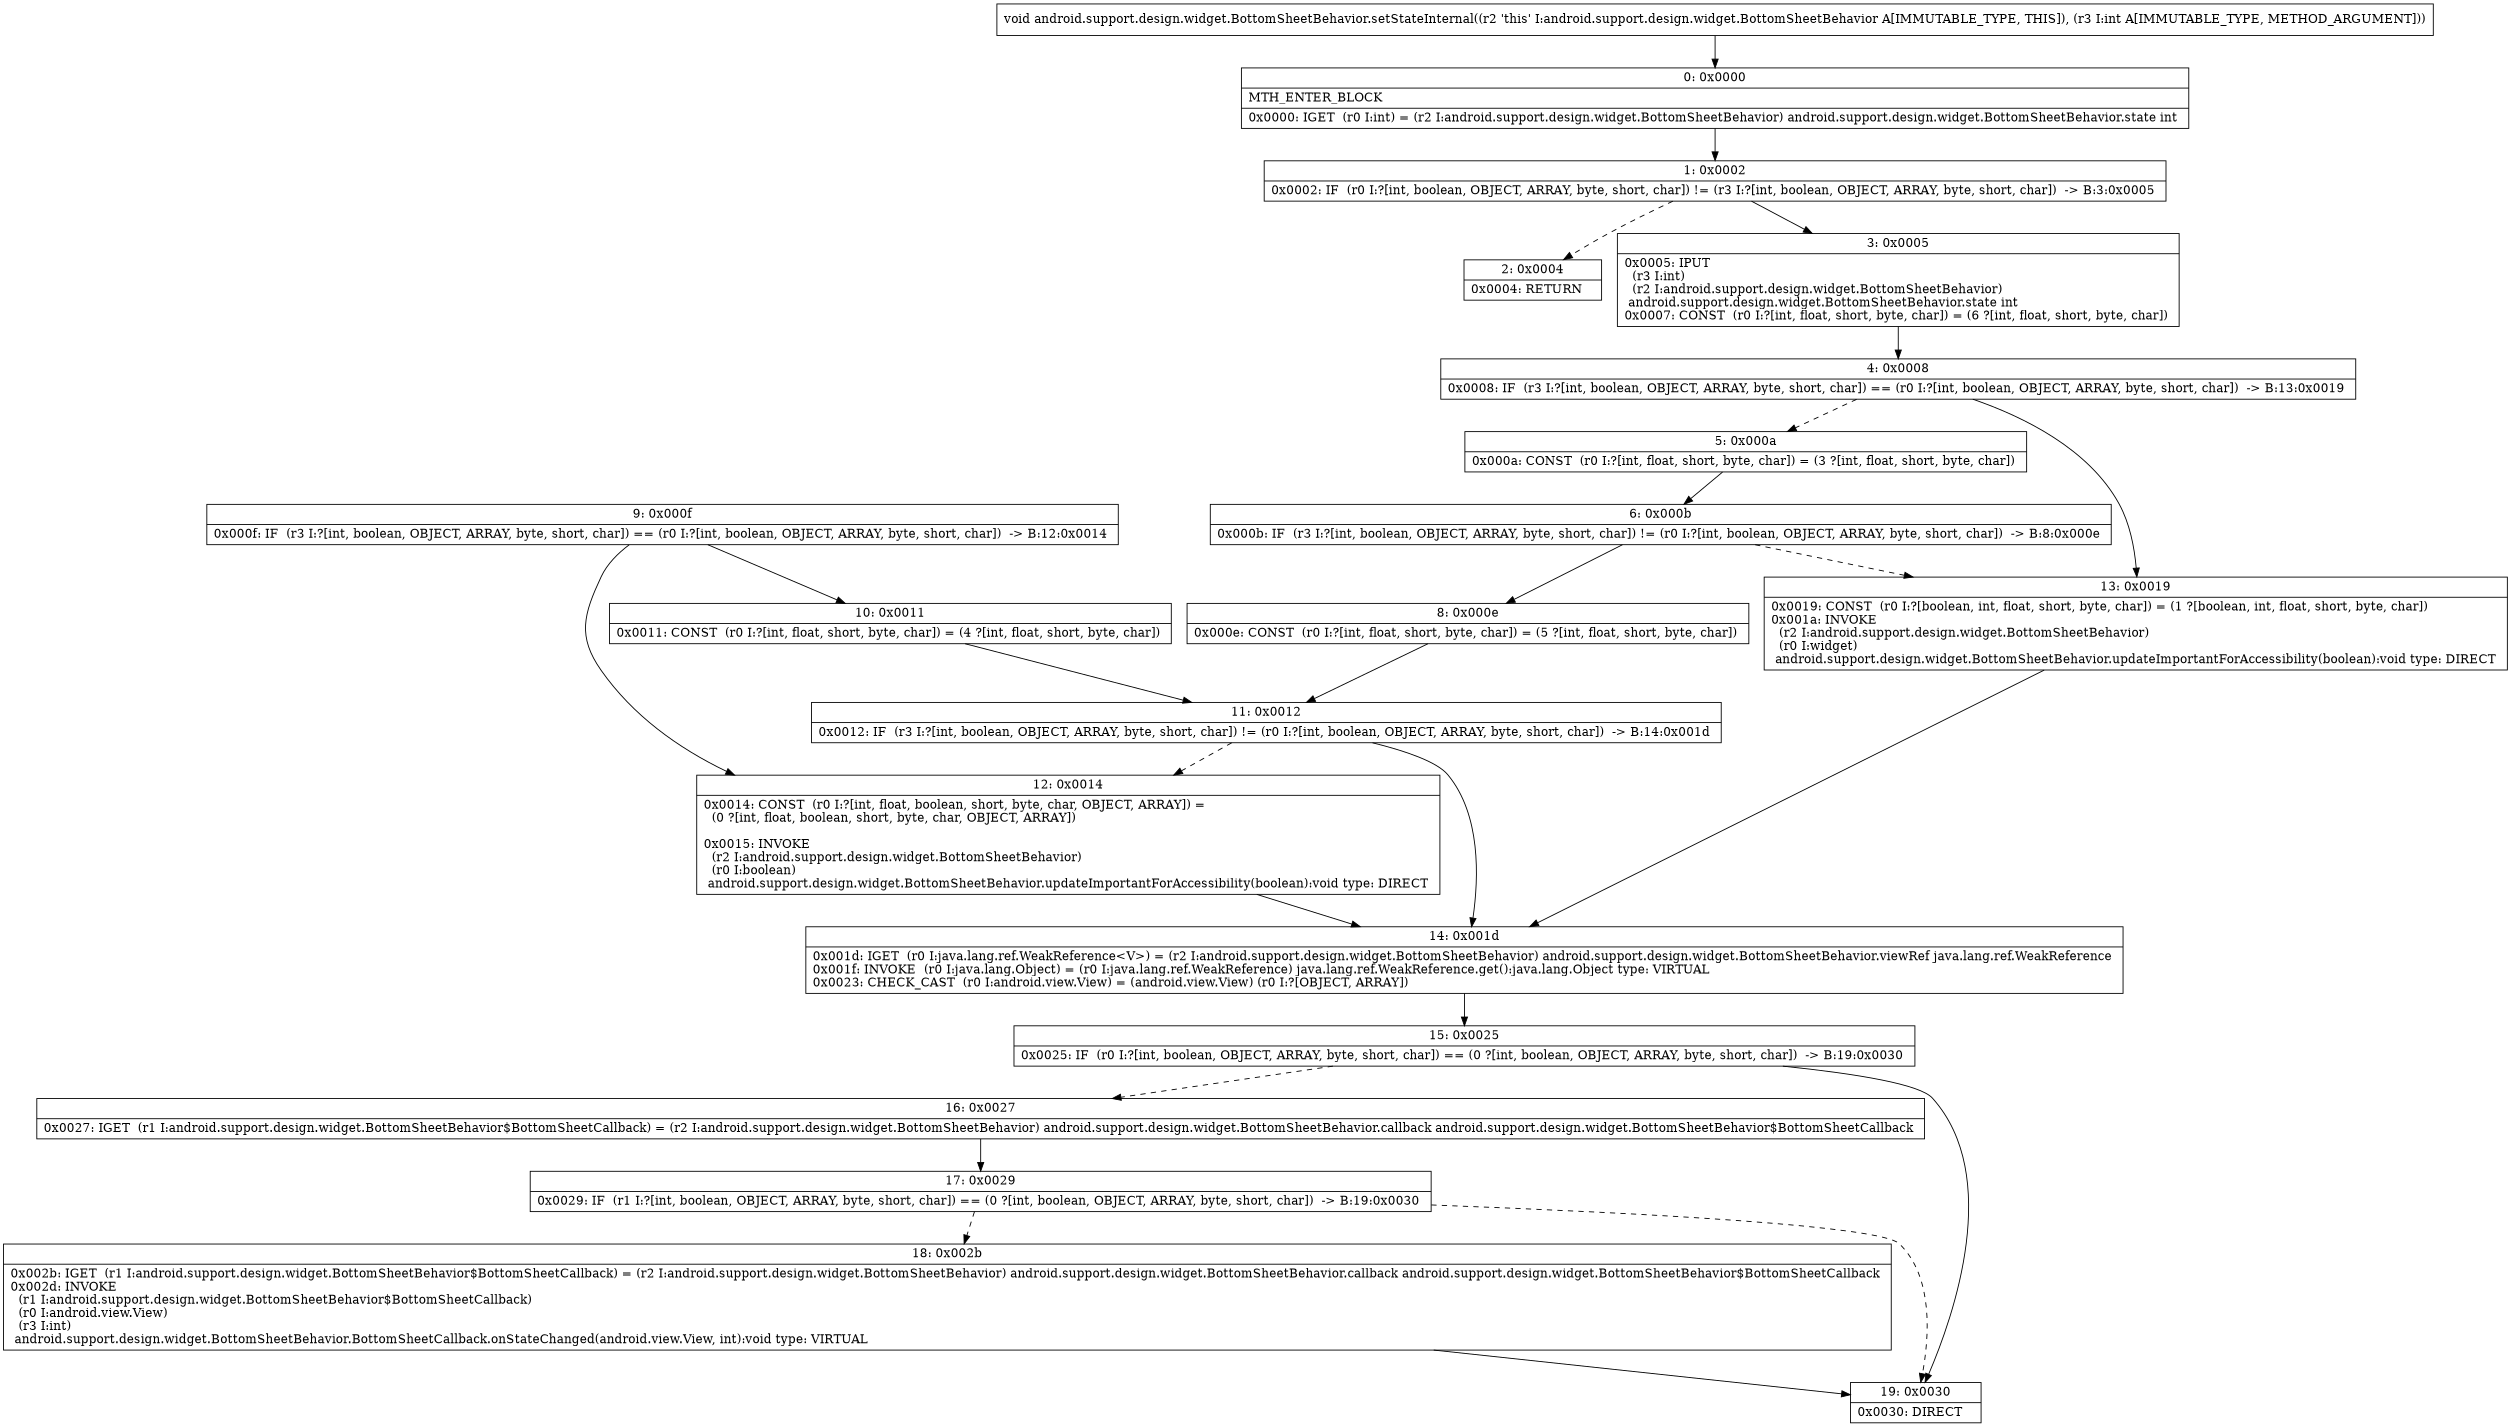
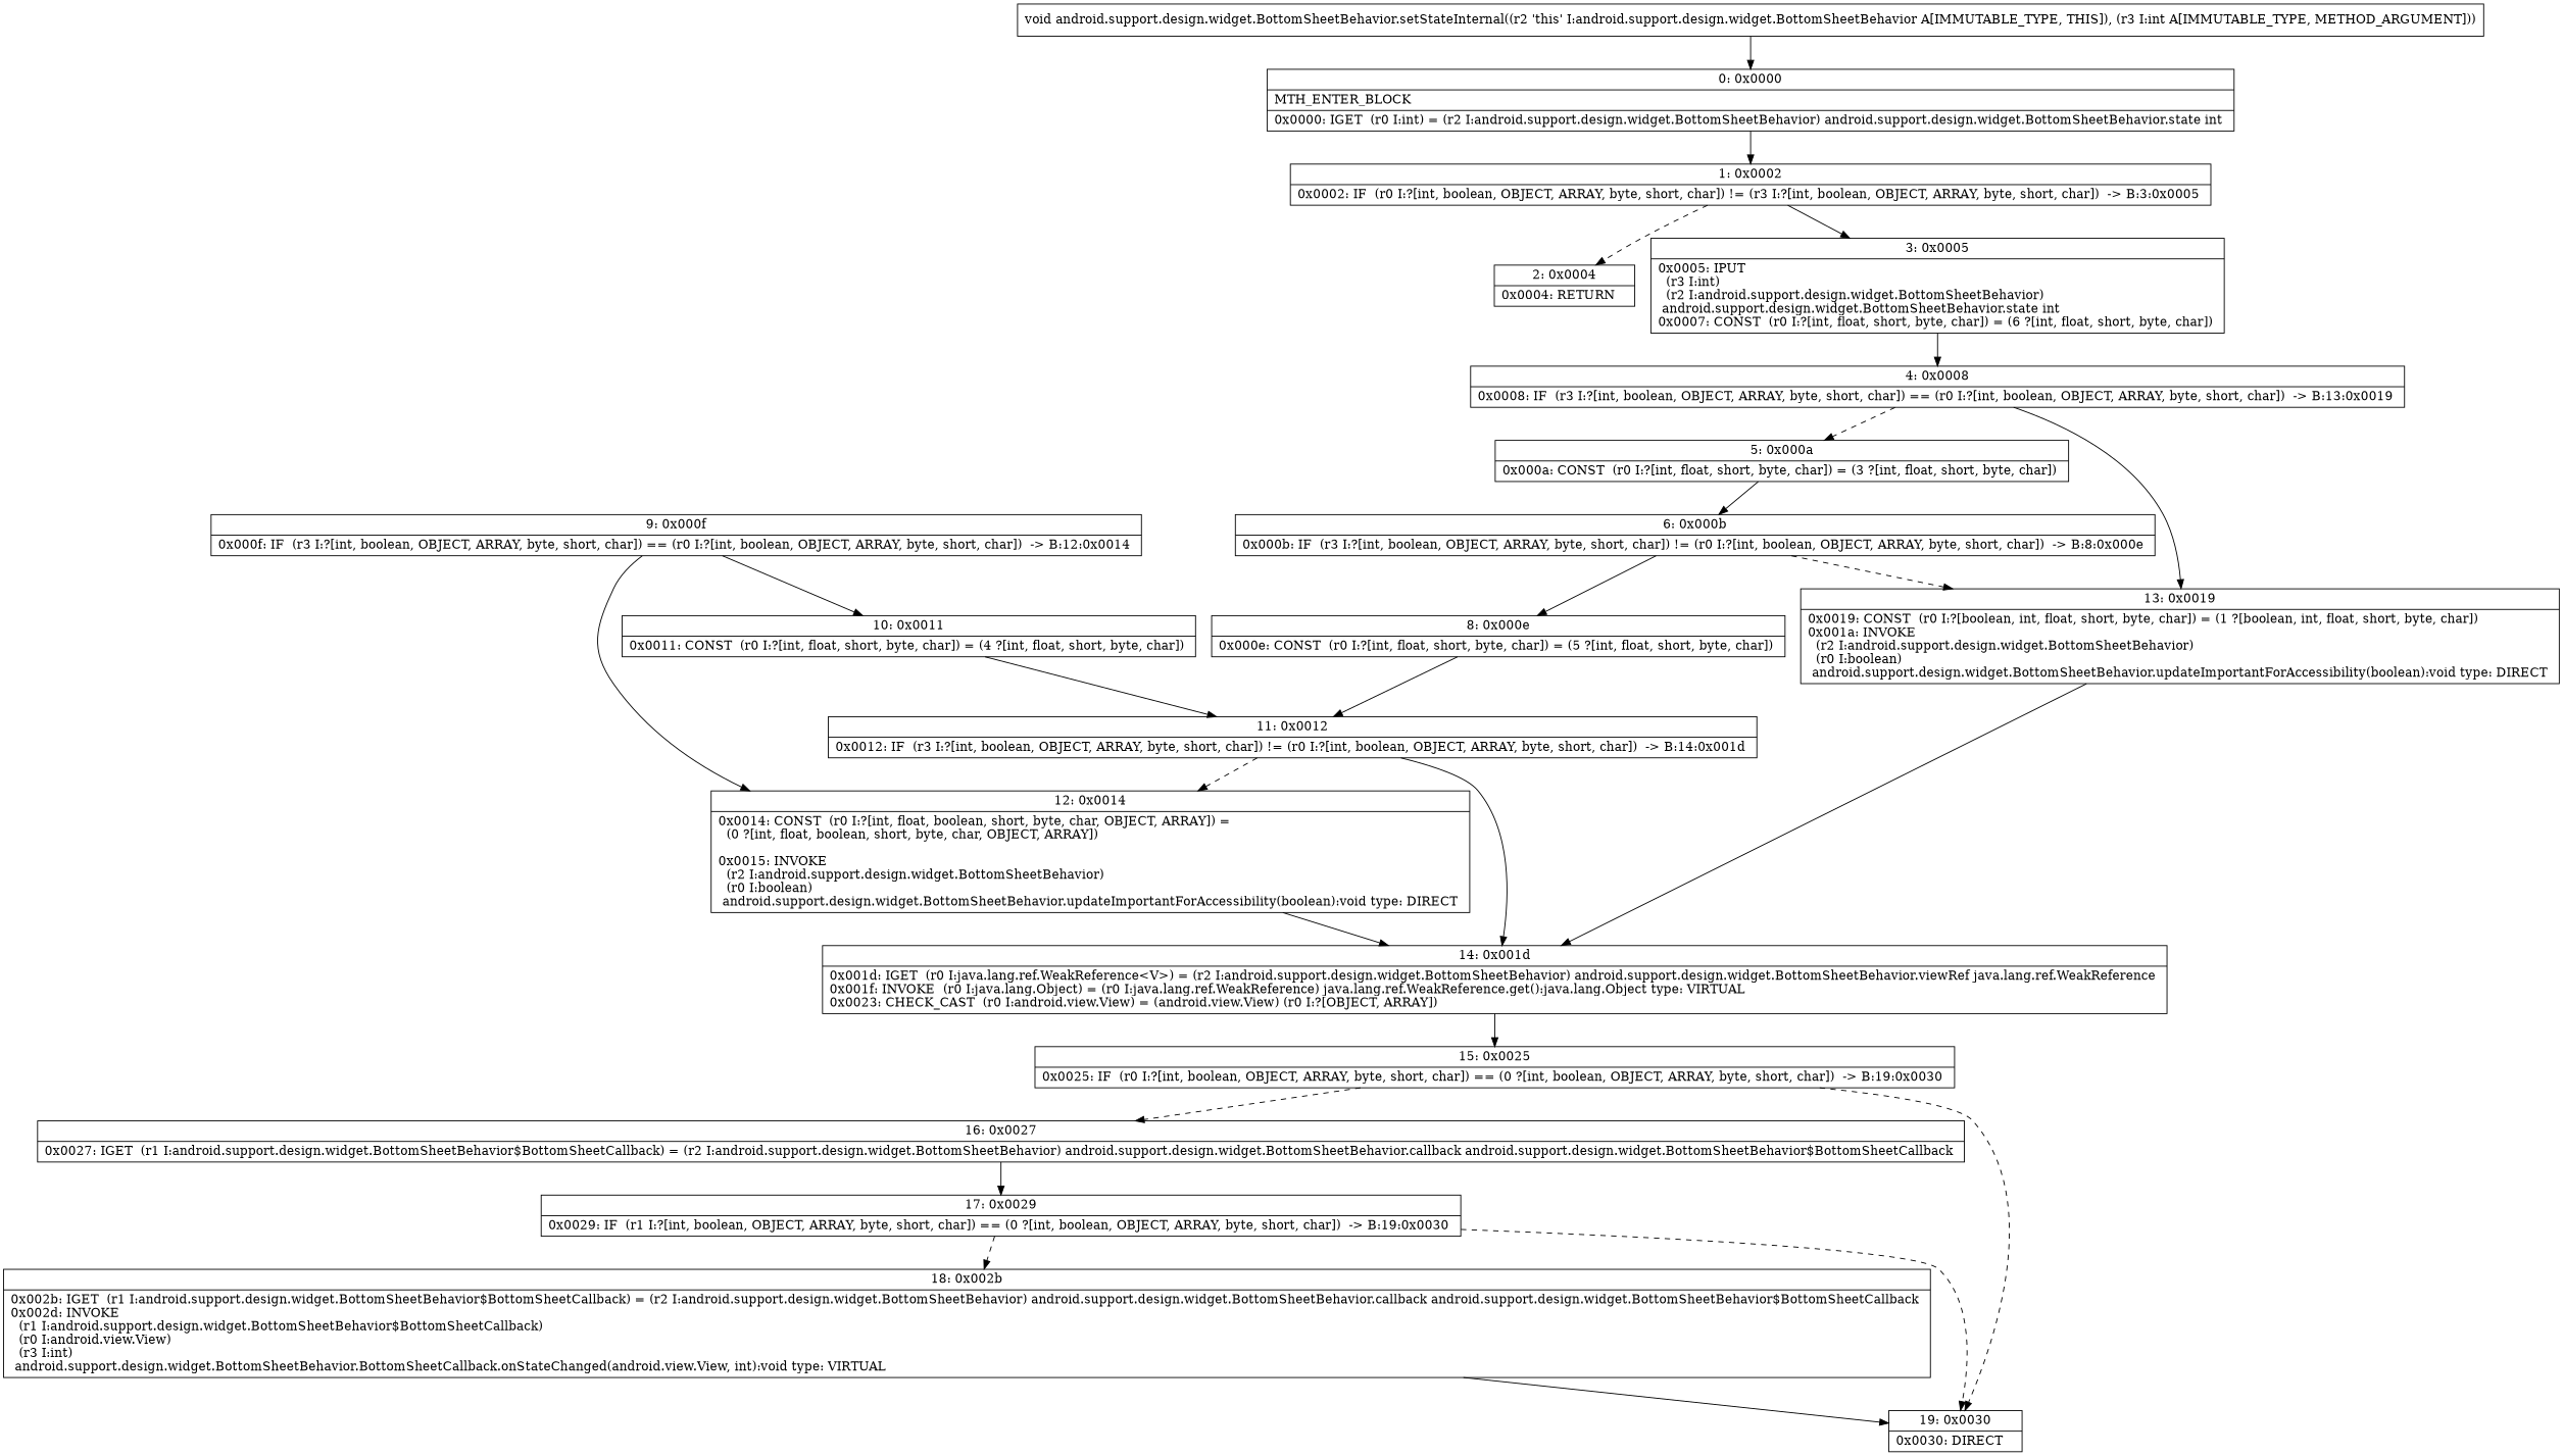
  digraph {
    node [shape=record]
    n1 [label="{0\:\ 0x0000|MTH_ENTER_BLOCK\l|0x0000: IGET  (r0 I:int) = (r2 I:android.support.design.widget.BottomSheetBehavior) android.support.design.widget.BottomSheetBehavior.state int \l}"]
    n2 [label="{1\:\ 0x0002|0x0002: IF  (r0 I:?[int, boolean, OBJECT, ARRAY, byte, short, char]) != (r3 I:?[int, boolean, OBJECT, ARRAY, byte, short, char])  \-\> B:3:0x0005 \l}"]
    n3 [label="{2\:\ 0x0004|0x0004: RETURN   \l}"]
    n4 [label="{3\:\ 0x0005|0x0005: IPUT  \l  (r3 I:int)\l  (r2 I:android.support.design.widget.BottomSheetBehavior)\l android.support.design.widget.BottomSheetBehavior.state int \l0x0007: CONST  (r0 I:?[int, float, short, byte, char]) = (6 ?[int, float, short, byte, char]) \l}"]
    n5 [label="{4\:\ 0x0008|0x0008: IF  (r3 I:?[int, boolean, OBJECT, ARRAY, byte, short, char]) == (r0 I:?[int, boolean, OBJECT, ARRAY, byte, short, char])  \-\> B:13:0x0019 \l}"]
    n6 [label="{5\:\ 0x000a|0x000a: CONST  (r0 I:?[int, float, short, byte, char]) = (3 ?[int, float, short, byte, char]) \l}"]
-   n7 [label="{13\:\ 0x0019|0x0019: CONST  (r0 I:?[boolean, int, float, short, byte, char]) = (1 ?[boolean, int, float, short, byte, char]) \l0x001a: INVOKE  \l  (r2 I:android.support.design.widget.BottomSheetBehavior)\l  (r0 I:widget)\l android.support.design.widget.BottomSheetBehavior.updateImportantForAccessibility(boolean):void type: DIRECT \l}"]
+   n7 [label="{13\:\ 0x0019|0x0019: CONST  (r0 I:?[boolean, int, float, short, byte, char]) = (1 ?[boolean, int, float, short, byte, char]) \l0x001a: INVOKE  \l  (r2 I:android.support.design.widget.BottomSheetBehavior)\l  (r0 I:boolean)\l android.support.design.widget.BottomSheetBehavior.updateImportantForAccessibility(boolean):void type: DIRECT \l}"]
    n8 [label="{6\:\ 0x000b|0x000b: IF  (r3 I:?[int, boolean, OBJECT, ARRAY, byte, short, char]) != (r0 I:?[int, boolean, OBJECT, ARRAY, byte, short, char])  \-\> B:8:0x000e \l}"]
    n9 [label="{14\:\ 0x001d|0x001d: IGET  (r0 I:java.lang.ref.WeakReference\<V\>) = (r2 I:android.support.design.widget.BottomSheetBehavior) android.support.design.widget.BottomSheetBehavior.viewRef java.lang.ref.WeakReference \l0x001f: INVOKE  (r0 I:java.lang.Object) = (r0 I:java.lang.ref.WeakReference) java.lang.ref.WeakReference.get():java.lang.Object type: VIRTUAL \l0x0023: CHECK_CAST  (r0 I:android.view.View) = (android.view.View) (r0 I:?[OBJECT, ARRAY]) \l}"]
    n10 [label="{8\:\ 0x000e|0x000e: CONST  (r0 I:?[int, float, short, byte, char]) = (5 ?[int, float, short, byte, char]) \l}"]
    n11 [label="{11\:\ 0x0012|0x0012: IF  (r3 I:?[int, boolean, OBJECT, ARRAY, byte, short, char]) != (r0 I:?[int, boolean, OBJECT, ARRAY, byte, short, char])  \-\> B:14:0x001d \l}"]
    n12 [label="{9\:\ 0x000f|0x000f: IF  (r3 I:?[int, boolean, OBJECT, ARRAY, byte, short, char]) == (r0 I:?[int, boolean, OBJECT, ARRAY, byte, short, char])  \-\> B:12:0x0014 \l}"]
    n13 [label="{10\:\ 0x0011|0x0011: CONST  (r0 I:?[int, float, short, byte, char]) = (4 ?[int, float, short, byte, char]) \l}"]
    n14 [label="{12\:\ 0x0014|0x0014: CONST  (r0 I:?[int, float, boolean, short, byte, char, OBJECT, ARRAY]) = \l  (0 ?[int, float, boolean, short, byte, char, OBJECT, ARRAY])\l \l0x0015: INVOKE  \l  (r2 I:android.support.design.widget.BottomSheetBehavior)\l  (r0 I:boolean)\l android.support.design.widget.BottomSheetBehavior.updateImportantForAccessibility(boolean):void type: DIRECT \l}"]
    n15 [label="{15\:\ 0x0025|0x0025: IF  (r0 I:?[int, boolean, OBJECT, ARRAY, byte, short, char]) == (0 ?[int, boolean, OBJECT, ARRAY, byte, short, char])  \-\> B:19:0x0030 \l}"]
    n16 [label="{16\:\ 0x0027|0x0027: IGET  (r1 I:android.support.design.widget.BottomSheetBehavior$BottomSheetCallback) = (r2 I:android.support.design.widget.BottomSheetBehavior) android.support.design.widget.BottomSheetBehavior.callback android.support.design.widget.BottomSheetBehavior$BottomSheetCallback \l}"]
    n17 [label="{19\:\ 0x0030|0x0030: DIRECT   \l}"]
    n18 [label="{17\:\ 0x0029|0x0029: IF  (r1 I:?[int, boolean, OBJECT, ARRAY, byte, short, char]) == (0 ?[int, boolean, OBJECT, ARRAY, byte, short, char])  \-\> B:19:0x0030 \l}"]
    n19 [label="{18\:\ 0x002b|0x002b: IGET  (r1 I:android.support.design.widget.BottomSheetBehavior$BottomSheetCallback) = (r2 I:android.support.design.widget.BottomSheetBehavior) android.support.design.widget.BottomSheetBehavior.callback android.support.design.widget.BottomSheetBehavior$BottomSheetCallback \l0x002d: INVOKE  \l  (r1 I:android.support.design.widget.BottomSheetBehavior$BottomSheetCallback)\l  (r0 I:android.view.View)\l  (r3 I:int)\l android.support.design.widget.BottomSheetBehavior.BottomSheetCallback.onStateChanged(android.view.View, int):void type: VIRTUAL \l}"]
    n20 [label="{void android.support.design.widget.BottomSheetBehavior.setStateInternal((r2 'this' I:android.support.design.widget.BottomSheetBehavior A[IMMUTABLE_TYPE, THIS]), (r3 I:int A[IMMUTABLE_TYPE, METHOD_ARGUMENT])) }"]
    n1 -> n2
    n2 -> n3 [style=dashed]
    n2 -> n4
    n4 -> n5
    n5 -> n6 [style=dashed]
    n5 -> n7
    n6 -> n8
    n7 -> n9
    n8 -> n7 [style=dashed]
    n8 -> n10
    n9 -> n15
    n10 -> n11
    n11 -> n9
    n11 -> n14 [style=dashed]
    n12 -> n13 [style=solid]
    n12 -> n14
    n13 -> n11
    n14 -> n9
    n15 -> n16 [style=dashed]
-   n15 -> n17
+   n15 -> n17 [style=dashed]
    n16 -> n18
    n18 -> n17 [style=dashed]
    n18 -> n19 [style=dashed]
    n19 -> n17
    n20 -> n1
  }
